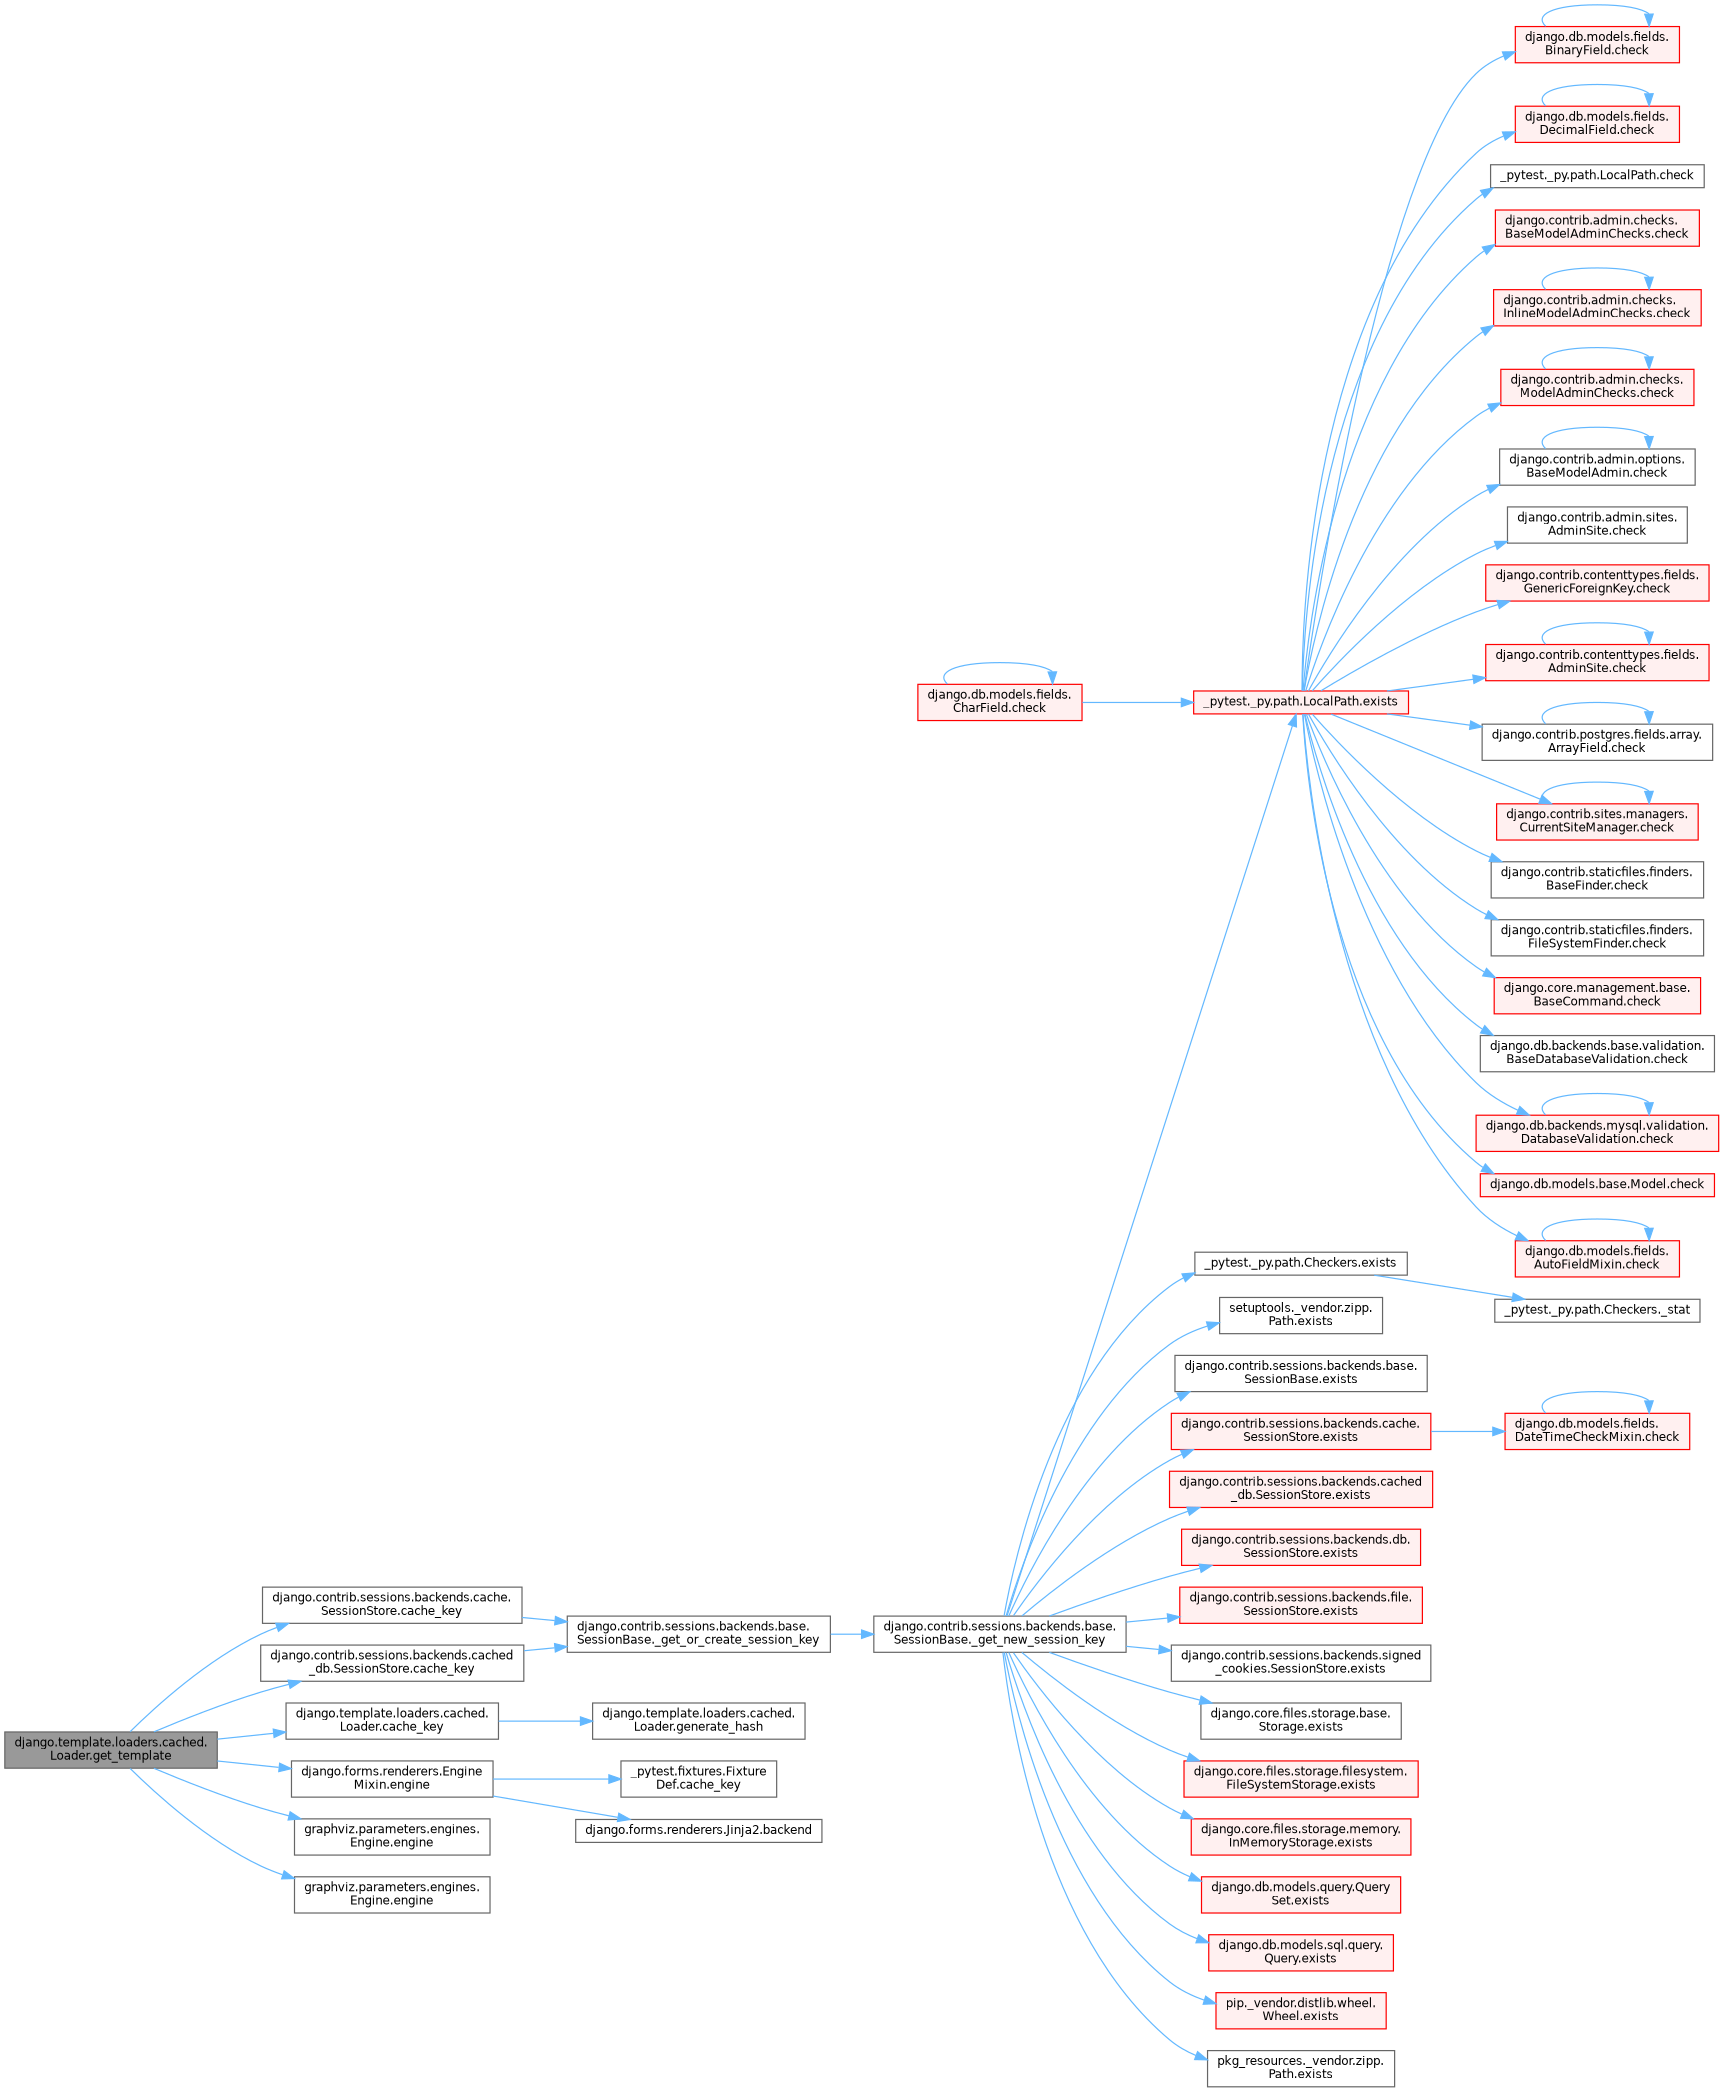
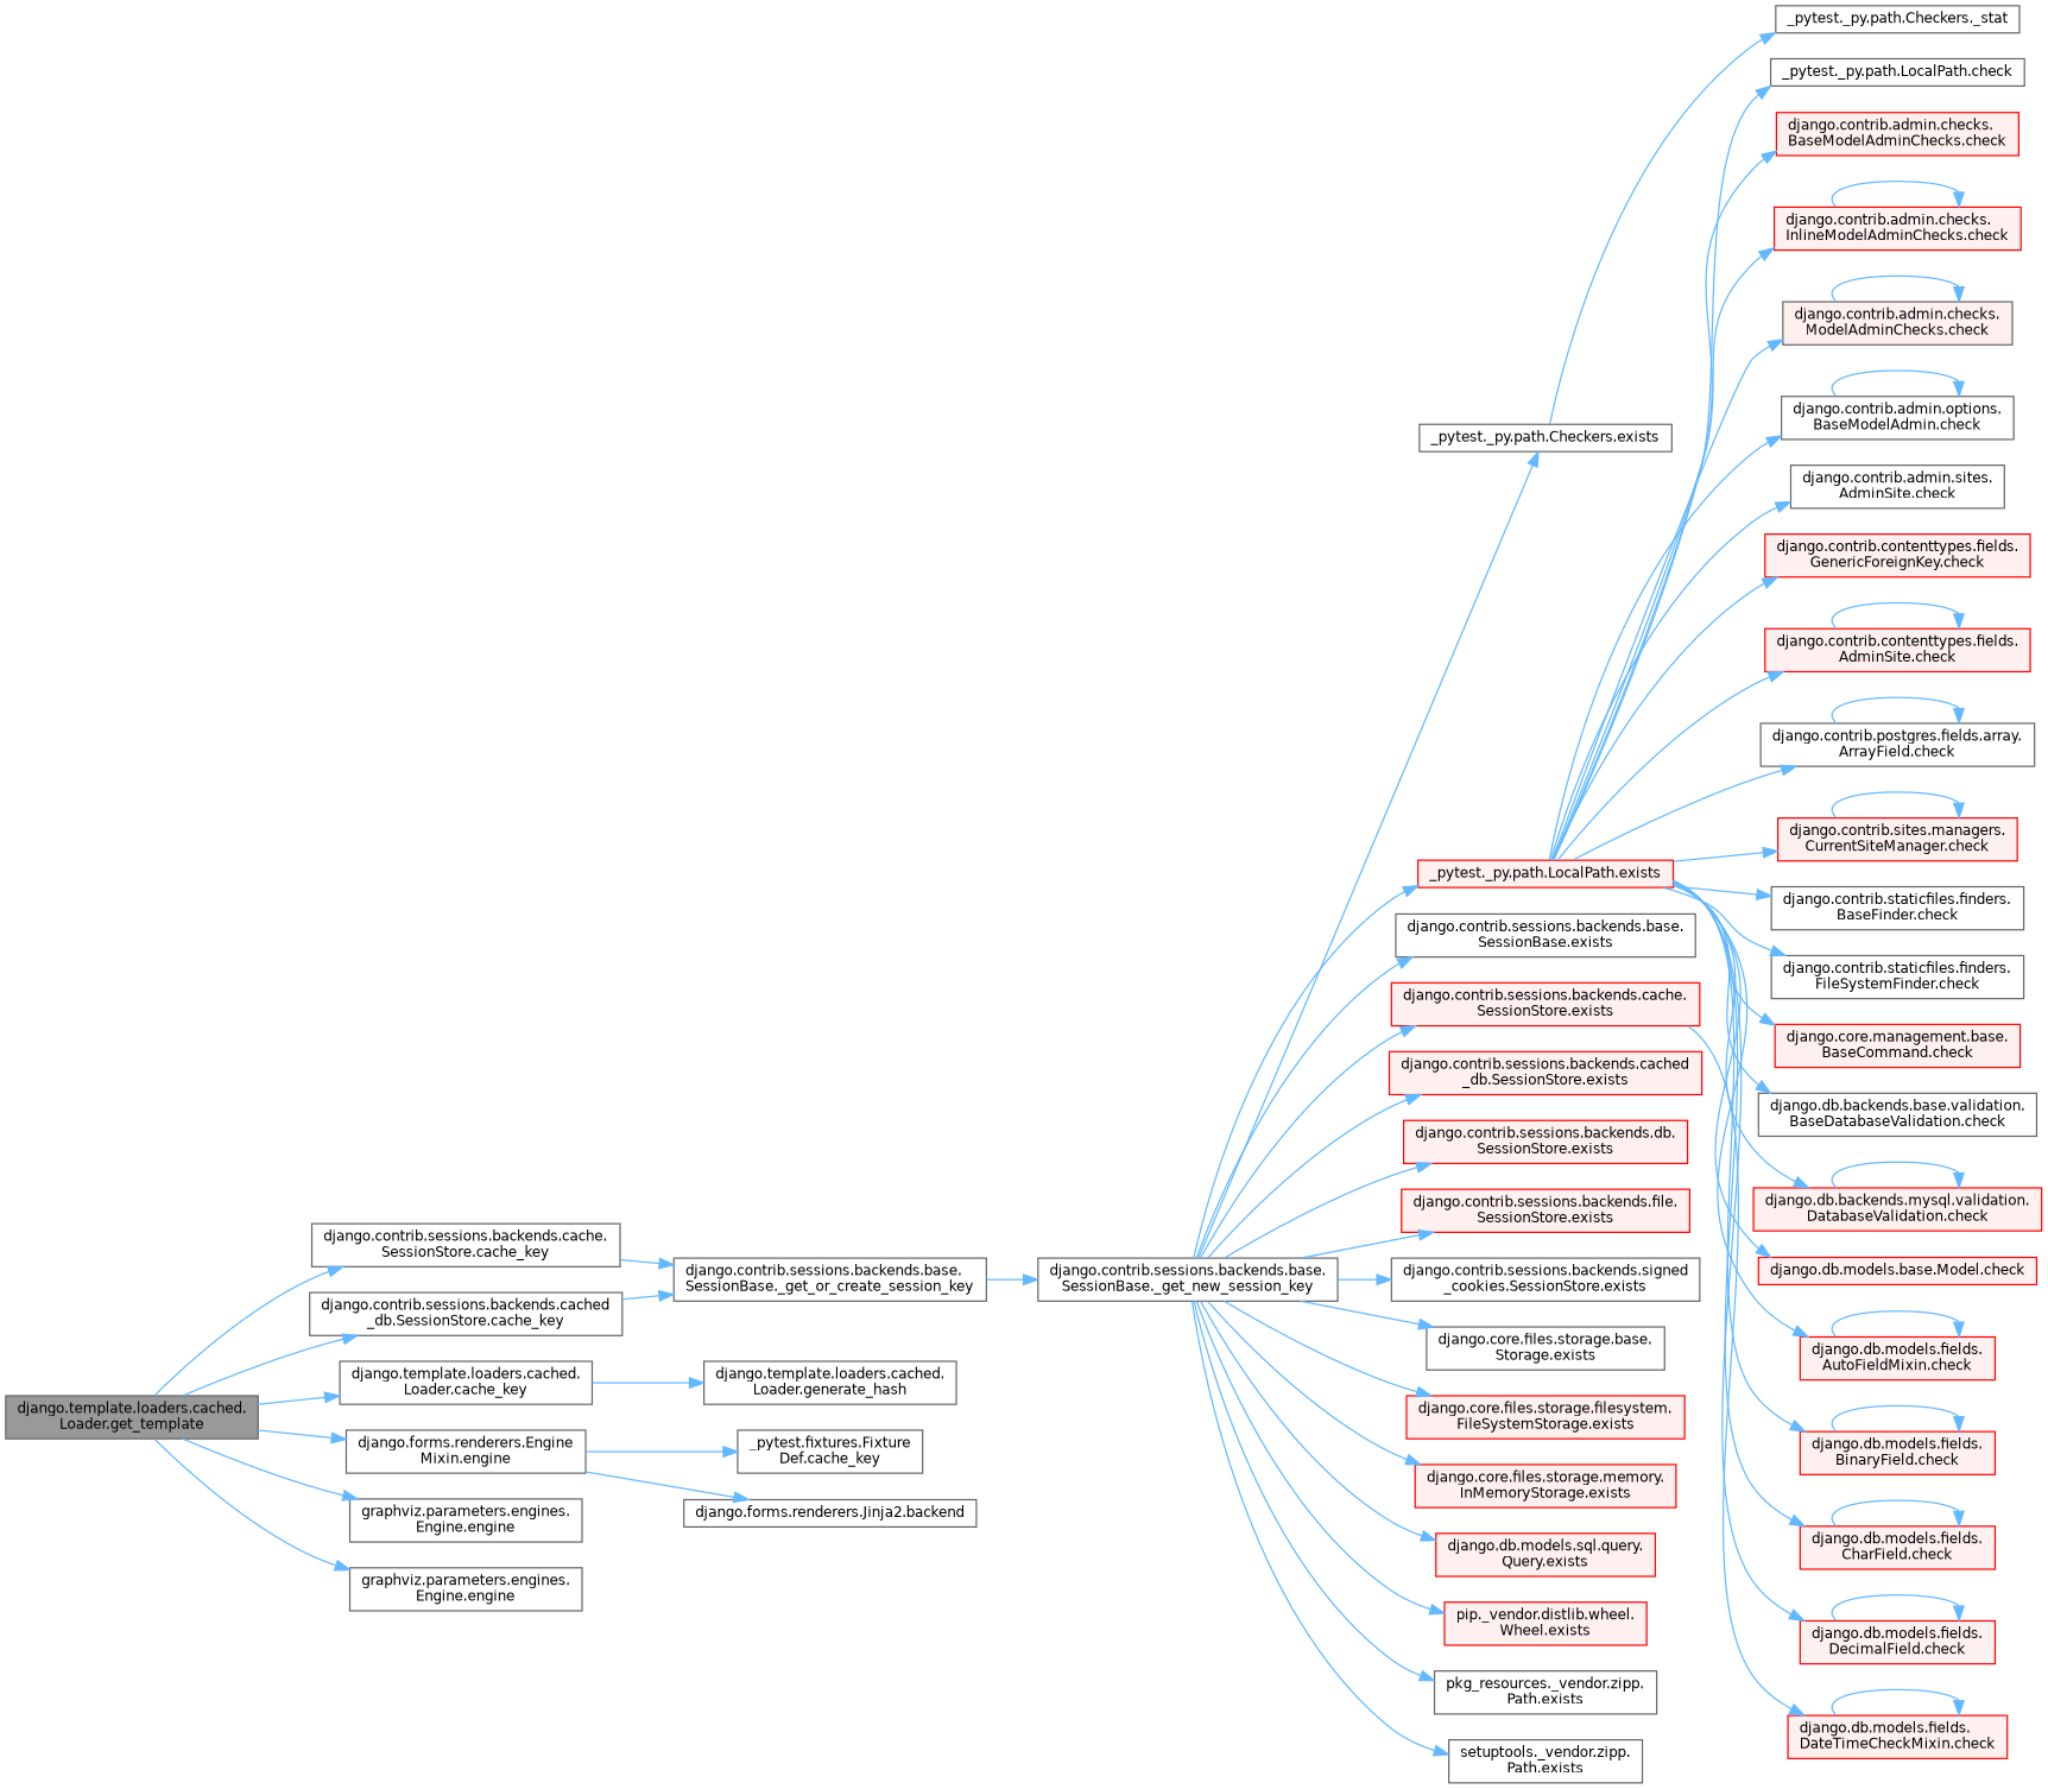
  digraph {
    fontname="DejaVu Sans"
    rankdir=LR
    node [color=grey40 fillcolor=white fontname="DejaVu Sans" fontsize=10 shape=box style=filled]
    edge [color=steelblue1 fontname="DejaVu Sans" fontsize=10 labelfontname=Helvetica labelfontsize=10 style=solid]
    n1 [color=gray40 fillcolor=grey60 fontcolor=black height=0.2 label="django.template.loaders.cached.\lLoader.get_template" width=0.4]
    n2 [height=0.2 label="django.contrib.sessions.backends.cache.\lSessionStore.cache_key" width=0.4]
    n3 [height=0.2 label="django.contrib.sessions.backends.cached\l_db.SessionStore.cache_key" width=0.4]
    n4 [height=0.2 label="django.template.loaders.cached.\lLoader.cache_key" width=0.4]
    n5 [height=0.2 label="django.forms.renderers.Engine\lMixin.engine" width=0.4]
    n6 [height=0.2 label="graphviz.parameters.engines.\lEngine.engine" width=0.4]
    n7 [height=0.2 label="graphviz.parameters.engines.\lEngine.engine" width=0.4]
    n8 [height=0.2 label="_pytest.fixtures.Fixture\lDef.cache_key" width=0.4]
    n9 [height=0.2 label="django.contrib.sessions.backends.base.\lSessionBase._get_or_create_session_key" width=0.4]
    n10 [height=0.2 label="django.template.loaders.cached.\lLoader.generate_hash" width=0.4]
    n11 [height=0.2 label="django.forms.renderers.Jinja2.backend" width=0.4]
    n12 [height=0.2 label="django.contrib.sessions.backends.base.\lSessionBase._get_new_session_key" width=0.4]
    n13 [height=0.2 label="_pytest._py.path.Checkers.exists" width=0.4]
    n14 [color=red fillcolor="#FFF0F0" height=0.2 label="_pytest._py.path.LocalPath.exists" width=0.4]
    n15 [height=0.2 label="django.contrib.sessions.backends.base.\lSessionBase.exists" width=0.4]
    n16 [color=red fillcolor="#FFF0F0" height=0.2 label="django.contrib.sessions.backends.cache.\lSessionStore.exists" width=0.4]
    n17 [color=red fillcolor="#FFF0F0" height=0.2 label="django.contrib.sessions.backends.cached\l_db.SessionStore.exists" width=0.4]
    n18 [color=red fillcolor="#FFF0F0" height=0.2 label="django.contrib.sessions.backends.db.\lSessionStore.exists" width=0.4]
    n19 [color=red fillcolor="#FFF0F0" height=0.2 label="django.contrib.sessions.backends.file.\lSessionStore.exists" width=0.4]
    n20 [height=0.2 label="django.contrib.sessions.backends.signed\l_cookies.SessionStore.exists" width=0.4]
    n21 [height=0.2 label="django.core.files.storage.base.\lStorage.exists" width=0.4]
    n22 [color=red fillcolor="#FFF0F0" height=0.2 label="django.core.files.storage.filesystem.\lFileSystemStorage.exists" width=0.4]
    n23 [color=red fillcolor="#FFF0F0" height=0.2 label="django.core.files.storage.memory.\lInMemoryStorage.exists" width=0.4]
-   n24 [color=red fillcolor="#FFF0F0" height=0.2 label="django.db.models.query.Query\lSet.exists" width=0.4]
    n25 [color=red fillcolor="#FFF0F0" height=0.2 label="django.db.models.sql.query.\lQuery.exists" width=0.4]
    n26 [color=red fillcolor="#FFF0F0" height=0.2 label="pip._vendor.distlib.wheel.\lWheel.exists" width=0.4]
    n27 [height=0.2 label="pkg_resources._vendor.zipp.\lPath.exists" width=0.4]
    n28 [height=0.2 label="setuptools._vendor.zipp.\lPath.exists" width=0.4]
    n29 [height=0.2 label="_pytest._py.path.Checkers._stat" width=0.4]
    n30 [height=0.2 label="_pytest._py.path.LocalPath.check" width=0.4]
    n31 [color=red fillcolor="#FFF0F0" height=0.2 label="django.contrib.admin.checks.\lBaseModelAdminChecks.check" width=0.4]
    n32 [color=red fillcolor="#FFF0F0" height=0.2 label="django.contrib.admin.checks.\lInlineModelAdminChecks.check" width=0.4]
-   n33 [color=red fillcolor="#FFF0F0" height=0.2 label="django.contrib.admin.checks.\lModelAdminChecks.check" width=0.4]
+   n33 [fillcolor="#FFF0F0" height=0.2 label="django.contrib.admin.checks.\lModelAdminChecks.check" width=0.4]
    n34 [height=0.2 label="django.contrib.admin.options.\lBaseModelAdmin.check" width=0.4]
    n35 [height=0.2 label="django.contrib.admin.sites.\lAdminSite.check" width=0.4]
    n36 [color=red fillcolor="#FFF0F0" height=0.2 label="django.contrib.contenttypes.fields.\lGenericForeignKey.check" width=0.4]
    n37 [color=red fillcolor="#FFF0F0" height=0.2 label="django.contrib.contenttypes.fields.\lAdminSite.check" width=0.4]
    n38 [height=0.2 label="django.contrib.postgres.fields.array.\lArrayField.check" width=0.4]
    n39 [color=red fillcolor="#FFF0F0" height=0.2 label="django.contrib.sites.managers.\lCurrentSiteManager.check" width=0.4]
    n40 [height=0.2 label="django.contrib.staticfiles.finders.\lBaseFinder.check" width=0.4]
    n41 [height=0.2 label="django.contrib.staticfiles.finders.\lFileSystemFinder.check" width=0.4]
    n42 [color=red fillcolor="#FFF0F0" height=0.2 label="django.core.management.base.\lBaseCommand.check" width=0.4]
    n43 [height=0.2 label="django.db.backends.base.validation.\lBaseDatabaseValidation.check" width=0.4]
    n44 [color=red fillcolor="#FFF0F0" height=0.2 label="django.db.backends.mysql.validation.\lDatabaseValidation.check" width=0.4]
    n45 [color=red fillcolor="#FFF0F0" height=0.2 label="django.db.models.base.Model.check" width=0.4]
    n46 [color=red fillcolor="#FFF0F0" height=0.2 label="django.db.models.fields.\lAutoFieldMixin.check" width=0.4]
    n47 [color=red fillcolor="#FFF0F0" height=0.2 label="django.db.models.fields.\lBinaryField.check" width=0.4]
    n48 [color=red fillcolor="#FFF0F0" height=0.2 label="django.db.models.fields.\lCharField.check" width=0.4]
    n49 [color=red fillcolor="#FFF0F0" height=0.2 label="django.db.models.fields.\lDecimalField.check" width=0.4]
    n50 [color=red fillcolor="#FFF0F0" height=0.2 label="django.db.models.fields.\lDateTimeCheckMixin.check" width=0.4]
    n1 -> n2
    n1 -> n3
    n1 -> n4
    n1 -> n5
    n1 -> n6
    n1 -> n7
    n2 -> n9
    n3 -> n9
    n4 -> n10
    n5 -> n8
    n5 -> n11
    n9 -> n12
    n12 -> n13
    n12 -> n14
    n12 -> n15
    n12 -> n16
    n12 -> n17
    n12 -> n18
    n12 -> n19
    n12 -> n20
    n12 -> n21
    n12 -> n22
    n12 -> n23
-   n12 -> n24
    n12 -> n25
    n12 -> n26
    n12 -> n27
    n12 -> n28
    n13 -> n29
    n14 -> n30
    n14 -> n31
    n14 -> n32
    n14 -> n33
    n14 -> n34
    n14 -> n35
    n14 -> n36
    n14 -> n37
    n14 -> n38
    n14 -> n39
    n14 -> n40
    n14 -> n41
    n14 -> n42
    n14 -> n43
    n14 -> n44
    n14 -> n45
    n14 -> n46
    n14 -> n47
-   n48 -> n14
+   n14 -> n48
    n14 -> n49
    n16 -> n50
    n32 -> n32
    n33 -> n33
    n34 -> n34
    n37 -> n37
    n38 -> n38
    n39 -> n39
    n44 -> n44
    n46 -> n46
    n47 -> n47
    n48 -> n48
    n49 -> n49
    n50 -> n50
  }
